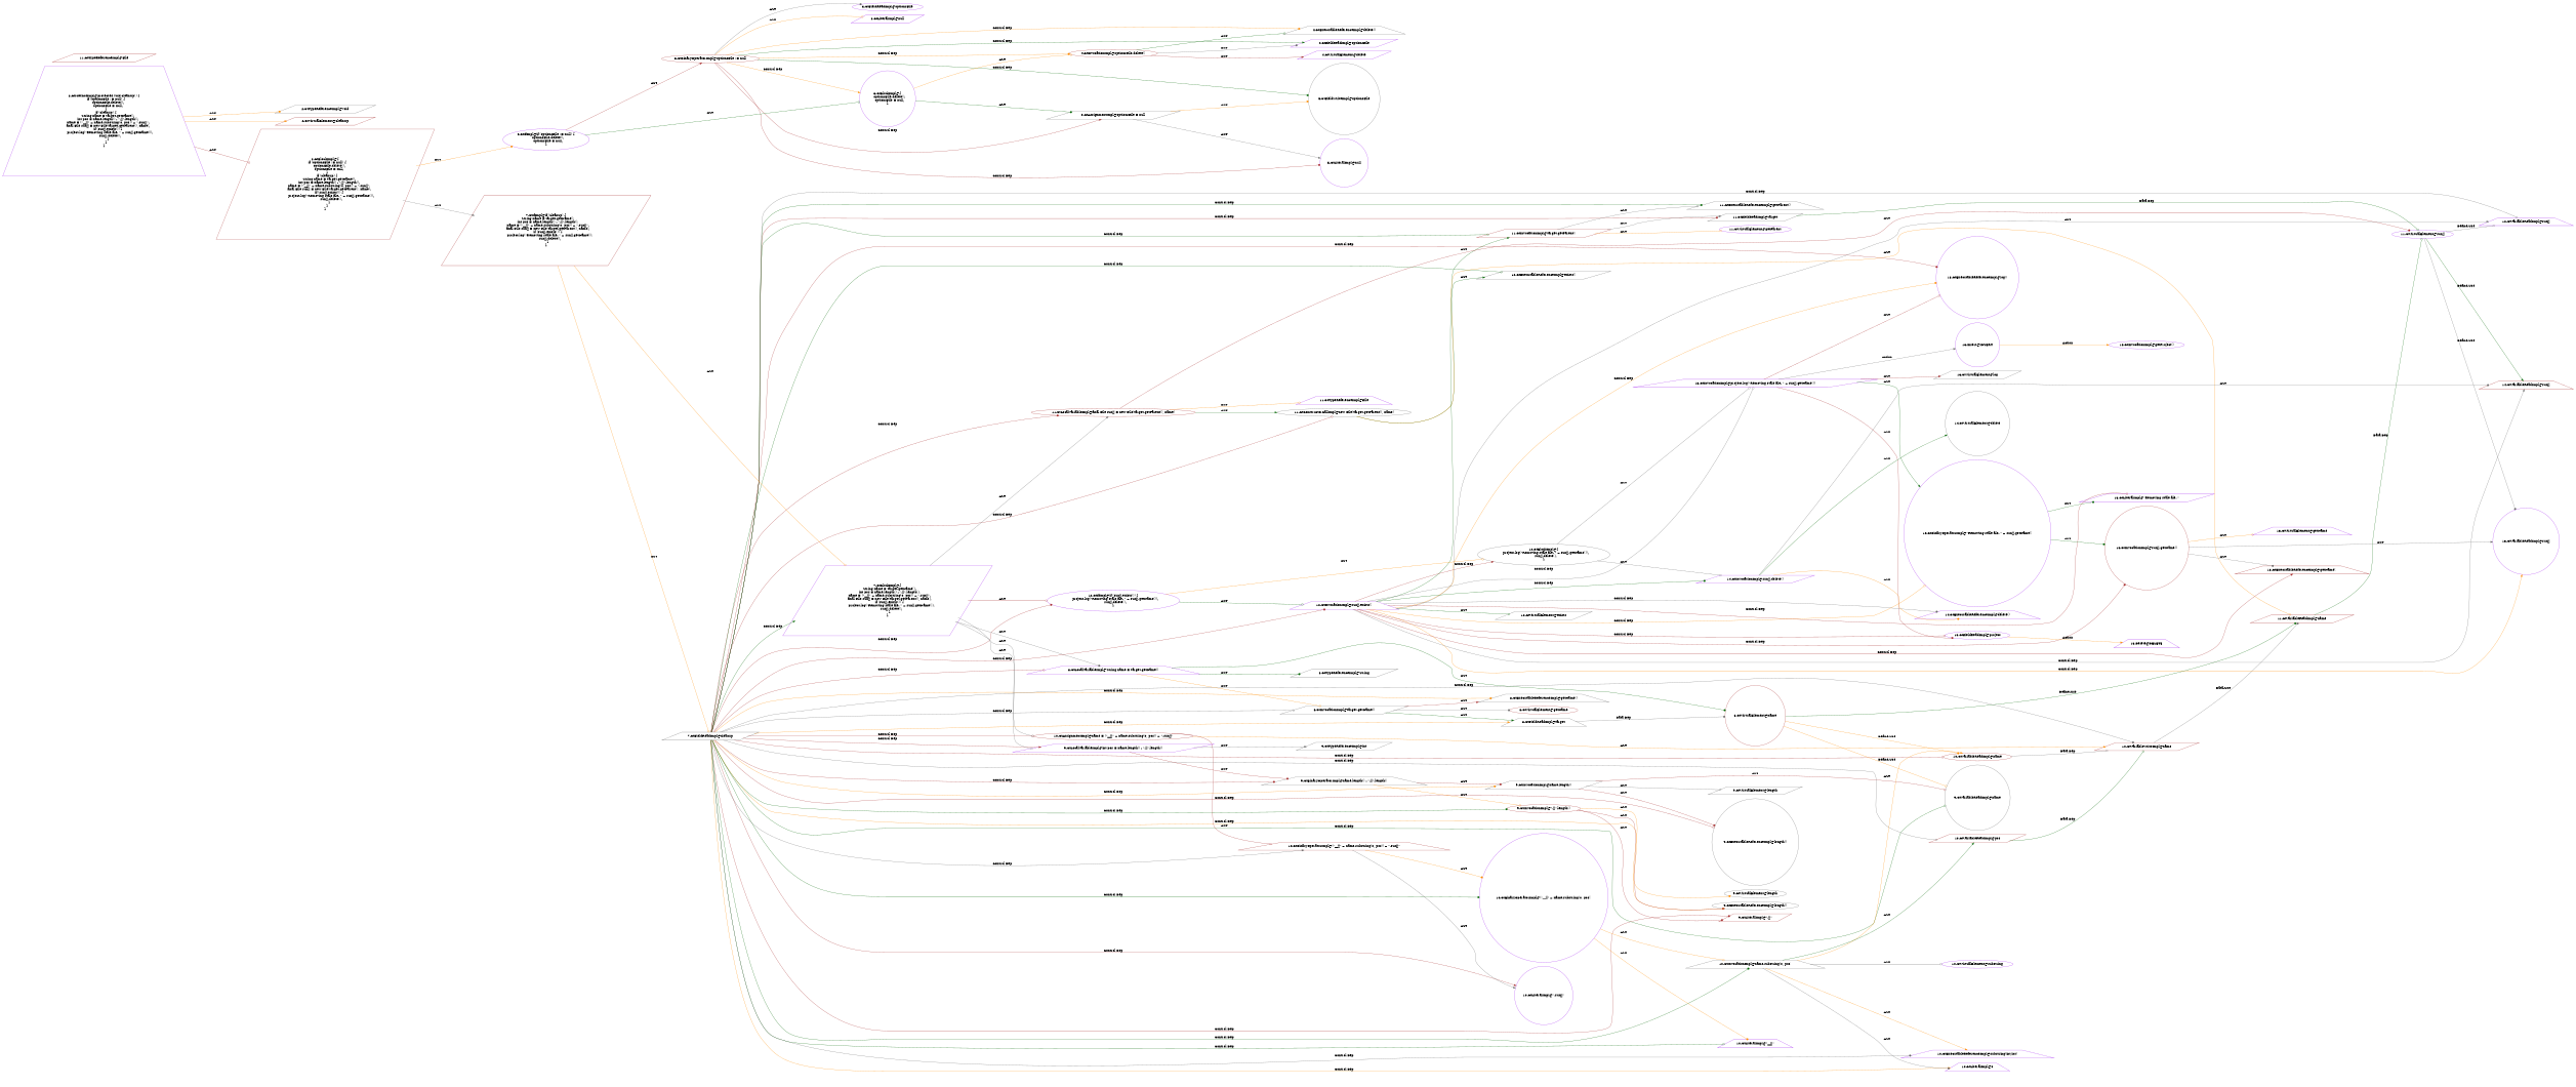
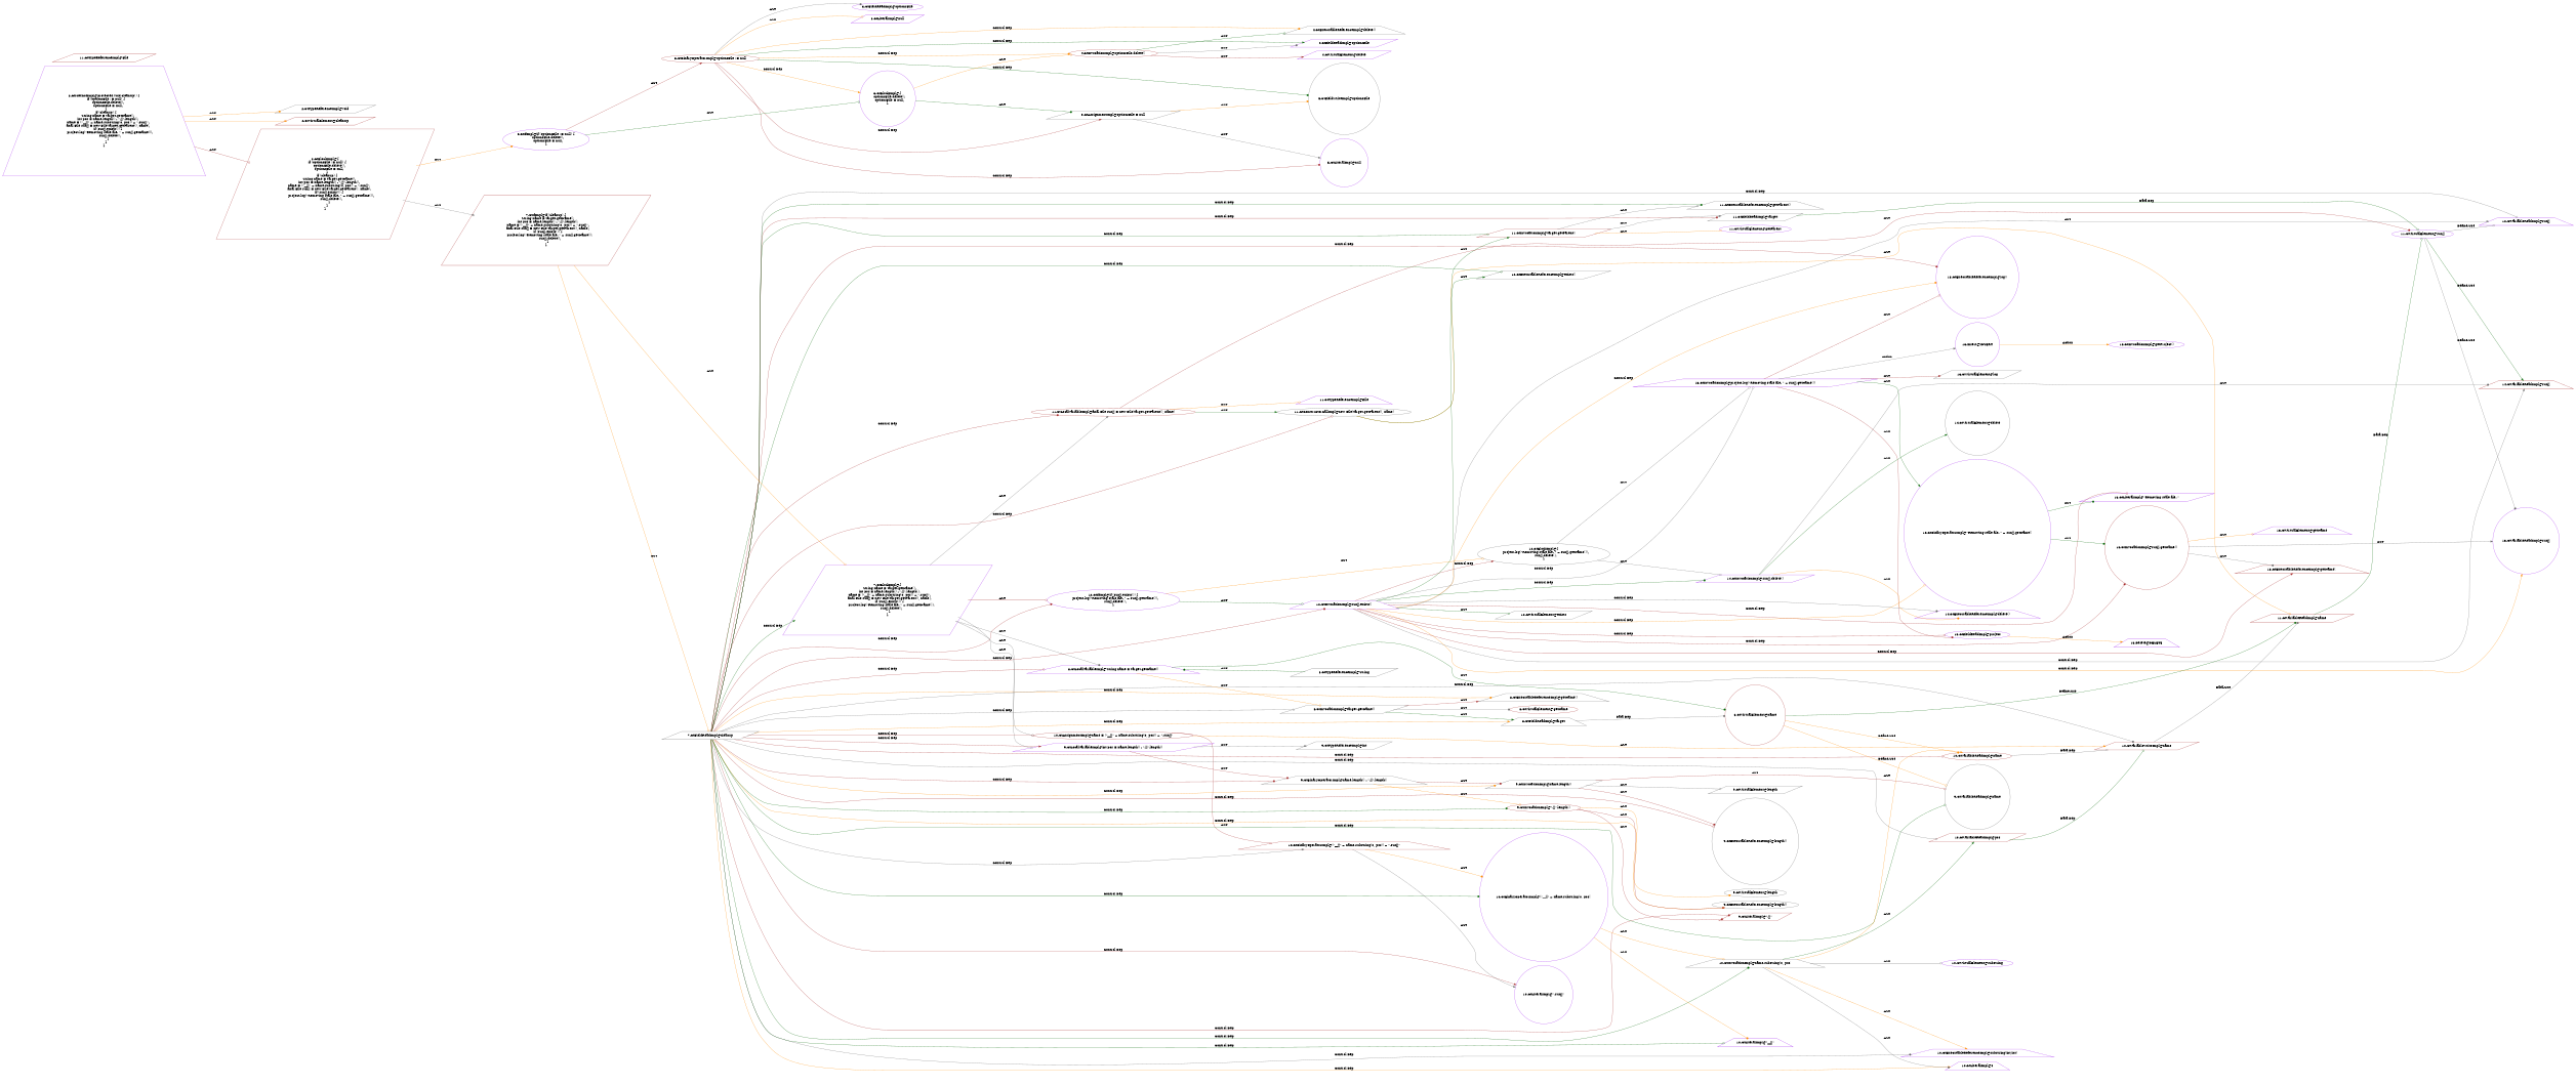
  digraph {
    rankdir=LR
    node [color=purple shape=parallelogram]
    edge [arrowhead=dot color=darkorange]
    n1 [color=gray40 label="2:CtTypeReferenceImpl@void"]
    n2 [color=brown label="2:CtVirtualElement@cleanUp"]
    n3 [label="3:CtFieldReadImpl@optionsFile" shape=ellipse]
    n4 [label="3:CtLiteralImpl@null"]
    n5 [color=brown label="3:CtBinaryOperatorImpl@optionsFile != null" shape=ellipse]
    n6 [color=gray40 label="4:CtExecutableReferenceImpl@delete()" shape=trapezium]
    n7 [label="4:CtFieldReadImpl@optionsFile"]
    n8 [color=brown label="4:CtInvocationImpl@optionsFile.delete()" shape=ellipse]
    n9 [color=gray40 label="5:CtFieldWriteImpl@optionsFile" shape=circle]
    n10 [label="5:CtLiteralImpl@null" shape=circle]
    n11 [color=gray40 label="5:CtAssignmentImpl@optionsFile = null"]
    n12 [label="3:CtBlockImpl@\{\n    optionsFile.delete();\n    optionsFile = null;\n\}" shape=circle]
    n13 [label="4:CtVirtualElement@delete"]
    n14 [label="3:CtIfImpl@if (optionsFile != null) \{\n    optionsFile.delete();\n    optionsFile = null;\n\}" shape=ellipse]
    n15 [color=gray40 label="7:CtFieldReadImpl@cleanup"]
    n16 [color=gray40 label="8:CtExecutableReferenceImpl@getName()" shape=trapezium]
    n17 [color=gray40 label="8:CtFieldReadImpl@target" shape=trapezium]
    n18 [color=gray40 label="8:CtInvocationImpl@target.getName()"]
    n19 [label="8:CtLocalVariableImpl@String name = target.getName()" shape=trapezium]
    n20 [color=gray40 label="9:CtExecutableReferenceImpl@length()" shape=circle]
    n21 [color=gray40 label="9:CtVariableReadImpl@name" shape=circle]
    n22 [color=gray40 label="9:CtInvocationImpl@name.length()"]
    n23 [color=gray40 label="9:CtExecutableReferenceImpl@length()" shape=ellipse]
    n24 [color=brown label="9:CtLiteralImpl@\".jj\""]
    n25 [color=brown label="9:CtInvocationImpl@\".jj\".length()" shape=ellipse]
    n26 [color=gray40 label="9:CtBinaryOperatorImpl@name.length() - \".jj\".length()" shape=trapezium]
    n27 [label="9:CtLocalVariableImpl@int pos = name.length() - \".jj\".length()"]
    n28 [color=brown label="10:CtVariableWriteImpl@name"]
    n29 [label="10:CtLiteralImpl@\"__jj\"" shape=trapezium]
    n30 [label="10:CtExecutableReferenceImpl@substring(int,int)" shape=trapezium]
    n31 [color=brown label="10:CtVariableReadImpl@name" shape=ellipse]
    n32 [label="10:CtLiteralImpl@0" shape=trapezium]
    n33 [color=brown label="10:CtVariableReadImpl@pos"]
    n34 [color=gray40 label="10:CtInvocationImpl@name.substring(0, pos)" shape=trapezium]
    n35 [label="10:CtBinaryOperatorImpl@(\"__jj\" + name.substring(0, pos))" shape=circle]
    n36 [label="10:CtLiteralImpl@\".sunjj\"" shape=circle]
    n37 [color=brown label="10:CtBinaryOperatorImpl@(\"__jj\" + name.substring(0, pos)) + \".sunjj\"" shape=trapezium]
    n38 [color=brown label="10:CtAssignmentImpl@name = (\"__jj\" + name.substring(0, pos)) + \".sunjj\"" shape=ellipse]
    n39 [color=gray40 label="11:CtExecutableReferenceImpl@getParent()" shape=trapezium]
    n40 [color=gray40 label="11:CtFieldReadImpl@target"]
    n41 [color=brown label="11:CtInvocationImpl@target.getParent()"]
    n42 [color=gray40 label="11:CtConstructorCallImpl@new File(target.getParent(), name)" shape=ellipse]
    n43 [color=brown label="11:CtLocalVariableImpl@final File sunjj = new File(target.getParent(), name)" shape=ellipse]
    n44 [color=gray40 label="12:CtExecutableReferenceImpl@exists()"]
    n45 [label="12:CtVariableReadImpl@sunjj" shape=trapezium]
    n46 [label="12:CtInvocationImpl@sunjj.exists()" shape=trapezium]
    n47 [label="12:CtIfImpl@if (sunjj.exists()) \{\n    project.log(\"Removing stale file: \" + sunjj.getName());\n    sunjj.delete();\n\}" shape=ellipse]
    n48 [label="7:CtBlockImpl@\{\n    String name = target.getName();\n    int pos = name.length() - \".jj\".length();\n    name = (\"__jj\" + name.substring(0, pos)) + \".sunjj\";\n    final File sunjj = new File(target.getParent(), name);\n    if (sunjj.exists()) \{\n        project.log(\"Removing stale file: \" + sunjj.getName());\n        sunjj.delete();\n    \}\n\}"]
    n49 [label="13:CtExecutableReferenceImpl@log()" shape=circle]
    n50 [color=brown label="8:CtVirtualElement@name" shape=circle]
    n51 [color=brown label="8:CtVirtualElement@getName" shape=ellipse]
    n52 [color=gray40 label="8:CtTypeReferenceImpl@String"]
    n53 [color=gray40 label="9:CtVirtualElement@length"]
    n54 [color=gray40 label="9:CtVirtualElement@length" shape=ellipse]
    n55 [color=gray40 label="9:CtTypeReferenceImpl@int"]
    n56 [color=brown label="11:CtVariableReadImpl@name"]
    n57 [label="10:CtVirtualElement@substring" shape=ellipse]
    n58 [label="11:CtVirtualElement@sunjj" shape=ellipse]
    n59 [label="11:CtVirtualElement@getParent" shape=ellipse]
    n60 [label="11:CtTypeReferenceImpl@File" shape=trapezium]
    n61 [label="13:CtVariableReadImpl@sunjj" shape=circle]
    n62 [color=brown label="14:CtVariableReadImpl@sunjj" shape=trapezium]
    n63 [color=gray40 label="12:CtVirtualElement@exists"]
    n64 [label="13:CtFieldReadImpl@project" shape=ellipse]
    n65 [label="13:CtLiteralImpl@\"Removing stale file: \""]
    n66 [color=brown label="13:CtExecutableReferenceImpl@getName()" shape=trapezium]
    n67 [color=brown label="13:CtInvocationImpl@sunjj.getName()" shape=circle]
    n68 [label="13:CtBinaryOperatorImpl@\"Removing stale file: \" + sunjj.getName()" shape=circle]
    n69 [label="13:CtInvocationImpl@project.log(\"Removing stale file: \" + sunjj.getName())"]
    n70 [label="14:CtExecutableReferenceImpl@delete()" shape=trapezium]
    n71 [label="14:CtInvocationImpl@sunjj.delete()"]
    n72 [color=gray40 label="12:CtBlockImpl@\{\n    project.log(\"Removing stale file: \" + sunjj.getName());\n    sunjj.delete();\n\}" shape=ellipse]
    n73 [color=brown label="11:CtTypeReferenceImpl@File"]
    n74 [label="13:Delete@DELETE" shape=trapezium]
    n75 [label="13:CtVirtualElement@getName" shape=trapezium]
    n76 [color=gray40 label="13:CtVirtualElement@log"]
    n77 [label="13:Insert@INSERT" shape=circle]
    n78 [color=gray40 label="14:CtVirtualElement@delete" shape=circle]
    n79 [label="13:CtInvocationImpl@getProject()" shape=ellipse]
    n80 [color=brown label="7:CtIfImpl@if (cleanup) \{\n    String name = target.getName();\n    int pos = name.length() - \".jj\".length();\n    name = (\"__jj\" + name.substring(0, pos)) + \".sunjj\";\n    final File sunjj = new File(target.getParent(), name);\n    if (sunjj.exists()) \{\n        project.log(\"Removing stale file: \" + sunjj.getName());\n        sunjj.delete();\n    \}\n\}"]
    n81 [color=brown label="2:CtBlockImpl@\{\n    if (optionsFile != null) \{\n        optionsFile.delete();\n        optionsFile = null;\n    \}\n    if (cleanup) \{\n        String name = target.getName();\n        int pos = name.length() - \".jj\".length();\n        name = (\"__jj\" + name.substring(0, pos)) + \".sunjj\";\n        final File sunjj = new File(target.getParent(), name);\n        if (sunjj.exists()) \{\n            project.log(\"Removing stale file: \" + sunjj.getName());\n            sunjj.delete();\n        \}\n    \}\n\}"]
    n82 [label="2:CtMethodImpl@protected void cleanUp() \{\n    if (optionsFile != null) \{\n        optionsFile.delete();\n        optionsFile = null;\n    \}\n    if (cleanup) \{\n        String name = target.getName();\n        int pos = name.length() - \".jj\".length();\n        name = (\"__jj\" + name.substring(0, pos)) + \".sunjj\";\n        final File sunjj = new File(target.getParent(), name);\n        if (sunjj.exists()) \{\n            project.log(\"Removing stale file: \" + sunjj.getName());\n            sunjj.delete();\n        \}\n    \}\n\}" shape=trapezium]
    n5 -> n3 [color=gray40 label=AST]
    n5 -> n4 [arrowhead=odot label=AST]
    n5 -> n6 [label="Control Dep"]
    n5 -> n7 [arrowhead=normal color=darkgreen label="Control Dep"]
    n5 -> n8 [label="Control Dep"]
    n5 -> n9 [color=darkgreen label="Control Dep"]
    n5 -> n10 [color=brown label="Control Dep"]
    n5 -> n11 [arrowhead=normal color=brown label="Control Dep"]
    n5 -> n12 [arrowhead=normal label="Control Dep"]
    n8 -> n6 [arrowhead=odot color=darkgreen label=AST]
    n8 -> n7 [color=gray40 label=AST]
    n8 -> n13 [arrowhead=normal color=brown label=AST]
    n11 -> n9 [label=AST]
    n11 -> n10 [arrowhead=normal color=gray40 label=AST]
    n12 -> n8 [arrowhead=odot label=AST]
    n12 -> n11 [color=darkgreen label=AST]
    n14 -> n5 [arrowhead=normal color=brown label=AST]
    n14 -> n12 [arrowhead=odot color=darkgreen label=AST]
    n15 -> n16 [label="Control Dep"]
    n15 -> n17 [arrowhead=normal label="Control Dep"]
    n15 -> n18 [arrowhead=odot color=gray40 label="Control Dep"]
    n15 -> n19 [arrowhead=odot color=brown label="Control Dep"]
    n15 -> n20 [arrowhead=odot color=brown label="Control Dep"]
    n15 -> n21 [arrowhead=odot color=darkgreen label="Control Dep"]
    n15 -> n22 [label="Control Dep"]
    n15 -> n23 [arrowhead=normal label="Control Dep"]
    n15 -> n24 [color=brown label="Control Dep"]
    n15 -> n25 [color=darkgreen label="Control Dep"]
    n15 -> n26 [color=brown label="Control Dep"]
    n15 -> n27 [arrowhead=normal color=brown label="Control Dep"]
    n15 -> n28 [color=gray40 label="Control Dep"]
    n15 -> n29 [arrowhead=odot color=darkgreen label="Control Dep"]
    n15 -> n30 [color=gray40 label="Control Dep"]
    n15 -> n31 [arrowhead=odot color=brown label="Control Dep"]
    n15 -> n32 [arrowhead=normal label="Control Dep"]
    n15 -> n33 [arrowhead=odot color=gray40 label="Control Dep"]
    n15 -> n34 [color=darkgreen label="Control Dep"]
    n15 -> n35 [color=darkgreen label="Control Dep"]
    n15 -> n36 [arrowhead=normal color=brown label="Control Dep"]
    n15 -> n37 [arrowhead=normal color=gray40 label="Control Dep"]
    n15 -> n38 [arrowhead=odot color=brown label="Control Dep"]
    n15 -> n39 [color=darkgreen label="Control Dep"]
    n15 -> n40 [color=brown label="Control Dep"]
    n15 -> n41 [arrowhead=odot color=darkgreen label="Control Dep"]
    n15 -> n42 [arrowhead=odot color=brown label="Control Dep"]
    n15 -> n43 [color=brown label="Control Dep"]
    n15 -> n44 [arrowhead=odot color=darkgreen label="Control Dep"]
    n15 -> n45 [arrowhead=odot color=gray40 label="Control Dep"]
    n15 -> n46 [color=brown label="Control Dep"]
    n15 -> n47 [color=brown label="Control Dep"]
    n15 -> n48 [arrowhead=normal color=darkgreen label="Control Dep"]
    n15 -> n49 [color=brown label="Control Dep"]
    n17 -> n50 [color=gray40 label="Data Dep"]
    n18 -> n16 [arrowhead=normal color=brown label=AST]
    n18 -> n17 [arrowhead=normal color=darkgreen label=AST]
    n18 -> n51 [color=gray40 label=AST]
    n19 -> n18 [arrowhead=odot label=AST]
    n19 -> n50 [color=darkgreen label=AST]
-   n19 -> n52 [color=darkgreen label=AST]
+   n52 -> n19 [color=darkgreen label=AST]
    n22 -> n20 [color=brown label=AST]
    n22 -> n21 [arrowhead=odot color=brown label=AST]
    n22 -> n53 [arrowhead=odot color=gray40 label=AST]
    n25 -> n23 [arrowhead=normal color=brown label=AST]
    n25 -> n24 [color=brown label=AST]
    n25 -> n54 [label=AST]
    n26 -> n22 [color=brown label=AST]
    n26 -> n25 [arrowhead=odot label=AST]
    n27 -> n26 [color=brown label=AST]
    n27 -> n55 [arrowhead=normal color=gray40 label=AST]
    n28 -> n56 [color=gray40 label="Data-Use"]
    n31 -> n28 [arrowhead=odot color=gray40 label="Data Dep"]
    n33 -> n28 [arrowhead=odot color=darkgreen label="Data Dep"]
    n34 -> n30 [arrowhead=normal label=AST]
    n34 -> n31 [arrowhead=normal label=AST]
    n34 -> n32 [color=gray40 label=AST]
    n34 -> n33 [arrowhead=normal color=darkgreen label=AST]
    n34 -> n57 [arrowhead=odot color=gray40 label=AST]
    n35 -> n29 [label=AST]
    n35 -> n34 [arrowhead=odot label=AST]
    n37 -> n35 [label=AST]
    n37 -> n36 [arrowhead=normal color=gray40 label=AST]
    n38 -> n28 [arrowhead=normal label=AST]
    n38 -> n37 [arrowhead=odot color=brown label=AST]
    n40 -> n58 [arrowhead=odot color=darkgreen label="Data Dep"]
    n41 -> n39 [arrowhead=odot color=gray40 label=AST]
    n41 -> n40 [arrowhead=normal color=gray40 label=AST]
    n41 -> n59 [arrowhead=odot label=AST]
    n42 -> n41 [arrowhead=normal color=darkgreen label=AST]
    n42 -> n56 [arrowhead=odot label=AST]
    n43 -> n42 [arrowhead=normal color=darkgreen label=AST]
    n43 -> n58 [color=brown label=AST]
    n43 -> n60 [arrowhead=odot label=AST]
    n46 -> n44 [arrowhead=normal color=darkgreen label=AST]
    n46 -> n45 [arrowhead=normal color=gray40 label=AST]
    n46 -> n49 [label="Control Dep"]
    n46 -> n61 [arrowhead=normal label="Control Dep"]
    n46 -> n62 [arrowhead=normal color=gray40 label="Control Dep"]
    n46 -> n63 [arrowhead=odot color=darkgreen label=AST]
    n46 -> n64 [arrowhead=odot color=brown label="Control Dep"]
    n46 -> n65 [arrowhead=odot color=brown label="Control Dep"]
    n46 -> n66 [arrowhead=normal color=brown label="Control Dep"]
    n46 -> n67 [color=brown label="Control Dep"]
    n46 -> n68 [arrowhead=odot label="Control Dep"]
    n46 -> n69 [arrowhead=odot color=gray40 label="Control Dep"]
    n46 -> n70 [color=gray40 label="Control Dep"]
    n46 -> n71 [color=darkgreen label="Control Dep"]
    n46 -> n72 [arrowhead=normal color=brown label="Control Dep"]
    n47 -> n46 [arrowhead=odot color=darkgreen label=AST]
    n47 -> n72 [arrowhead=odot label=AST]
    n48 -> n19 [color=gray40 label=AST]
    n48 -> n27 [arrowhead=odot color=gray40 label=AST]
    n48 -> n38 [arrowhead=odot color=gray40 label=AST]
    n48 -> n43 [arrowhead=normal color=gray40 label=AST]
    n48 -> n47 [arrowhead=odot color=brown label=AST]
    n50 -> n21 [arrowhead=odot label="Define-Use"]
    n50 -> n31 [label="Define-Use"]
    n50 -> n56 [color=darkgreen label="Define-Use"]
    n56 -> n58 [arrowhead=odot color=darkgreen label="Data Dep"]
    n58 -> n45 [arrowhead=odot color=gray40 label="Define-Use"]
    n58 -> n61 [color=gray40 label="Define-Use"]
    n58 -> n62 [arrowhead=normal color=darkgreen label="Define-Use"]
    n64 -> n74 [arrowhead=normal label=Action]
    n67 -> n61 [arrowhead=normal color=gray40 label=AST]
    n67 -> n66 [color=gray40 label=AST]
    n67 -> n75 [arrowhead=odot label=AST]
    n68 -> n65 [color=darkgreen label=AST]
    n68 -> n67 [color=darkgreen label=AST]
    n69 -> n49 [arrowhead=odot color=brown label=AST]
    n69 -> n64 [color=brown label=AST]
    n69 -> n68 [arrowhead=normal color=darkgreen label=AST]
    n69 -> n76 [arrowhead=normal color=brown label=AST]
    n69 -> n77 [arrowhead=normal color=gray40 label=Action]
    n71 -> n62 [color=gray40 label=AST]
    n71 -> n70 [label=AST]
    n71 -> n78 [arrowhead=normal color=darkgreen label=AST]
    n72 -> n69 [arrowhead=odot color=gray40 label=AST]
    n72 -> n71 [arrowhead=odot color=gray40 label=AST]
    n77 -> n79 [arrowhead=normal label=Action]
    n80 -> n15 [arrowhead=odot label=AST]
    n80 -> n48 [arrowhead=odot label=AST]
    n81 -> n14 [label=AST]
    n81 -> n80 [arrowhead=normal color=gray40 label=AST]
    n82 -> n1 [label=AST]
    n82 -> n2 [arrowhead=normal label=AST]
    n82 -> n81 [arrowhead=odot color=brown label=AST]
  }
